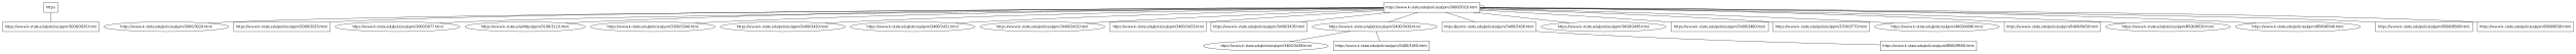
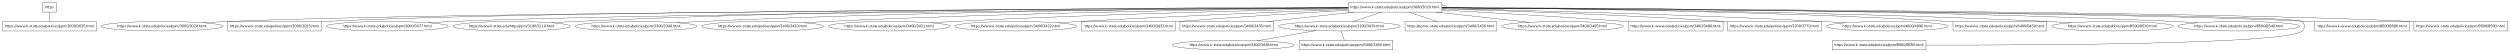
  graph {
    fontname=Nunito
    node [fontname=Nunito shape=box]
    edge [fontname=Nunito]
    https [child_link="['https://www.k-state.edu/policies/ppm/3000/3010.html', 'https://www.k-state.edu/policies/ppm/3000/3013.html', 'https://www.k-state.edu/policies/ppm/3000/3015.html', 'https://www.k-state.edu/policies/ppm/3000/3020.html', 'https://www.k-state.edu/policies/ppm/3000/3025.html', 'https://www.k-state.edu/policies/ppm/3000/3035.html', 'https://www.k-state.edu/policies/ppm/3000/3077.html', 'https://www.k-state.edu/policies/ppm/3100/3110.html', 'https://www.k-state.edu/policies/ppm/3300/3340.html', 'https://www.k-state.edu/policies/ppm/3400/3420.html', 'https://www.k-state.edu/policies/ppm/3400/3431.html', 'https://www.k-state.edu/policies/ppm/3400/3432.html', 'https://www.k-state.edu/policies/ppm/3400/3433.html', 'https://www.k-state.edu/policies/ppm/3400/3435.html', 'https://www.k-state.edu/policies/ppm/3400/3436.html', 'https://www.k-state.edu/policies/ppm/3400/3438.html', 'https://www.k-state.edu/policies/ppm/3400/3439.html', 'https://www.k-state.edu/policies/ppm/3400/3450.html', 'https://www.k-state.edu/policies/ppm/3400/3455.html', 'https://www.k-state.edu/policies/ppm/3400/3480.html', 'https://www.k-state.edu/policies/ppm/3700/3750.html', 'https://www.k-state.edu/policies/ppm/3700/3770.html', 'https://www.k-state.edu/policies/ppm/4000/4065.html', 'https://www.k-state.edu/policies/ppm/4000/4090.html', 'https://www.k-state.edu/policies/ppm/4000/4096.html', 'https://www.k-state.edu/policies/ppm/4800/4812.html', 'https://www.k-state.edu/policies/ppm/6400/6450.html', 'https://www.k-state.edu/policies/ppm/8500/8530.html', 'https://www.k-state.edu/policies/ppm/8500/8540.html', 'https://www.k-state.edu/policies/ppm/8500/8550.html', 'https://www.k-state.edu/policies/ppm/8500/8580.html', 'https://www.k-state.edu/policies/ppm/8500/8590.html']" data="b'\nPPM Chapter 8590: Violent Game Policy | Policies and Procedures  Manual | Kansas State University\nKansas State University\nsearch\nSearch K-State web, people, directories\nBrowse A-Z\nSign in\nCanvas\nOrgCentral\nSSC\nMyLibrary\nKSIS\nHRIS\nWebmail\nStatus of ITS resources\nSign in to Connect\nK-State home\xc2\xbbPolicies\xc2\xbbPPM\xc2\xbb8500 Student Life\xc2\xbbPPM Chapter 8590: Violent Game PolicyPolicies\nPPM Introduction\n1020 Table of Contents\n1090 Adding Chapters\n3000 General Policies and Procedures\n3010 Policy Prohibiting Discrimination, Harassment, and Sexual Harassment, and Procedure for Reviewing Complaints\n3013 Anti-Trafficking Policy\n3015 Threat Management Policy\n3020 Policy on Use of Copyrighted Works in Education and Research\n3025 Course Accessibility Standards Policy\n3030 Reporting Losses\n3035 Inclement Weather General Policy and Procedure\n3040 Insurance for Self Propelled Vehicles\n3045 Official Bulletin Boards\n3050 Official Hospitality\n3053 Alcohol Cereal Malt Beverage\n3055 Lafene Health Center\n3060 Kansas Open Records Act\n3070 University Contracts\n3075 Electronic Signatures\n3077 Chosen Name Policy\n3080 Debt Management\n3090 Retention of Records\n3091 Use of University Mobile Devices, Personal Devices, and Accounts\n3095 Contacts with Federal and State Government Officials and Agencies\n3110 Clery Act Designation and Reporting Policy\n3120 International Travel and Activities\n3130 Protection of Minor Children Participating in University Programs\n3200 Internal Controls and Auditing\n3210 Internal Controls\n3230 Reporting Fraud\n3250 Internal Audit Services\n3260 External Audits\n3270 Audit of University Affiliated Organizations\n3300 Communcations and Marketing\n3310 Telecommunications\n3320 University Branding and Licensing\n3330 Use of University Marks\n3340 Advertising Policy\n3350 University Digital Signage\n3360 University Websites\n3370 University Social Media Pages and Accounts\n3380 Communication with Media\n3400 Computing and Information Technology\n3420 Information Technology Usage Policy\n3430 Security for Information, Computing and Network Resources\n3431 Access Controls Security Policy\n3432 Operations and Management Security Policy\n3433 Data Classification and Security Policy\n3435 Access Authorization to University Digital Data and System Policy\n3436 Media Sanitization and Disposal Policy\n3438 Physical and Environmental Security Policy\n3439 System Development and Maintenance Security Policy\n3450 K-State eID Policy\n3455 Electronic Mail Policy\n3460 Official Electronic Correspondence with Faculty, Staff and Students\n3480 Wireless Local Area Network Policy\n3495 Collection, Use and Protection of Social Security Numbers\n3700 Public Safety\n3710 Handling Terroristic Threats\n3720 General Safety Policies\n3725 K-State Alerts\n3730 Laboratory Safety\n3740 Environmental Health and Safety Committees\n3745 Hazardous Waste Management\n3750 Fire and Life Safety Policy\n3770 University Weapons Policy\n3790 Disc Golf Play\n3900 Continuing Education\n3910 Academic Extension\n3930 Conferences and Off-Campus Courses\n4000 Employment General Policies and Procedures\n4005 Hiring Incentive/Sign-on Bonus\n4010 Employment Verifications and References\n4012 Ineligibility for Hire/Rehire\n4015 Criminal Background Checks\n4020 Disciplinary Action Procedures for University Support Staff\n4025 Attendance Guidelines for University Support\xc2\xa0 Staff\n4030 University Support Staff Peer Review Committee Hearing Process\n4035 Disciplinary Action Appeals Board for University Support Staff\n4040 Reassignment of University Support Staff\n4045 Remote Work\n4065 Layoff Policy\n4075 Lactation Support for Nursing Mothers\n4080 Performance Management Process\n4085 Employee Furlough\n4090 Conflict of Interest Policy Applicable only to Public Health Service (PHS)-Supported Investigators and their Staff\n4094 Consensual Romantic Relationships Involving Students\n4095 Nepotism and Employee Relationships\n4096 Social Media Policy Procedures\n4210 Position Management, Funding and other changes for University Support Staff Positions\n4220 Hours of Work, Overtime,Overtime Pay and Compensatory Time\n4410 Recruitment and Selection for University Support Staff\n4450 Compensation for University Support Staff\n4460 University Support Staff Employee Personnel Actions\n4650 Unclassified Employee Personnel Actions\n4660 Out-Of Office Availability Requirement\n4670 Sponsoring Foreign Nationals for Permanent Residence\n4720 Hourly Student Employees\n4810 Retirement and Savings Plans\n4812 Retirement Recognition Gift Policy\n4820 Insurance Programs\n4835 Graduate Research Assistants and the Affordable Care Act (ACA)\n4845 Graduate Teaching Assistants and the Affordable Care Act (ACA)\n4850 Employee Assistance Program\n4860 Employee Leaves, Holidays, and Other Absences for Employees\n4870 Tuition Assistance for University Employees\n4880 Training and Development\n4890 Employee Suggestion Program\n4950 Clearance Procedures at Separation\n6000 General Accounting Procedures\n6030 Financial Record System\n6080 Sale of Products and Services\n6085 Schedule of Charges\n6110 Receipts and Deposits\n6115 Credit Card Processing\n6120 Change Funds Procedures\n6130 Kansas Sales Tax\n6140 Organizational Safekeeping Accounts\n6210 Accounts Receivable\n6310 Purchasing Procedures\n6312 Contract Items\n6320 Document Completion Procedures\n6330 Cellular Devices for Business Purposes\n6410 Reimbursable Travel Expenses and Forms\n6420 State Owned Vehicle Usage\n6430 University Motor Pool\n6450 Van Policy on Usage of 15 - Passenger Vans\n6510 Property Inventory\n7000 Sponsored Research Projects\n7010 Pre-Awards\n7050 Post Award Procedures\n7055 Cost Transfers on Sponsored Projects Accounts\n7070 Cost Sharing\n7080 Effort Reporting\n7090 Research Foundation\n7095 Intellectual Property\n7600 University Operations\n7650 Land and Real Property Transactions\n7800 Division of Facilities\n7810 Division of Facilities\n7820 University Keys\n7825 Central Mail Service\n7830 Facilities Planning\n7835 Signs and Naming Buildings and Facilities\n7840 Use of KSU Buildings and Grounds\n7850 Space Assignment/Reassignment\n7860 Unmanned Aircraft Systems\n8100 Alumni Association\n8100 Alumni Association\n8200 Foundation\n8210 Foundation Funds-General Information\n8500 Student Life\n8510 First Year Undergraduate Student On-Campus Residency Requirement\n8520 Social Media and Kansas State University\n8530 Student Organization Event Policy\n8540 Student Organization Recognition Policy\n8545 Student Organization Conduct Code and Process for Discipline\n8550 Student Amnesty Policy\n8560 Political Activities and Guidelines\n8570 Publicity Regulations\n8580 Sales, Solicitation and Advertising Policy\n8590 Violent Game Policy\nQuestions relating to the information in each chapter of the Policies and Procedures Manual should be directed to the office issuing the chapter.\nThat information is usually located at the end of each chapter.\nFor policy update questions, please contact policy@ksu.edu.\nViolent Game Policy\nChapter 8590\nIssued February 15, 2010\nTable of Contents\n.010 Introduction\n.020 Policy\n.030 Questions\n.010 Introduction\nKansas State University strives to maintain a safe, nonviolent and educational environment. Certain parts of games, when observed by others who are not participating or not aware of the game, can be perceived as violent and or threatening acts and can create a safety hazard.\n.020 Policy\nKansas State University prohibits games or activities that include the following tactics from taking place on campus other than in an exclusively virtual context (e.g. video games etc.):\nThe act or simulated act of shooting objects at another person.The act or simulated act of stalking or ambushing others.Other acts or simulated acts that can be seen by a reasonable observer as violent or intimidating.\nPersons in violation of this policy may be subject to sanctions, including but not limited to, removal from campus, being banned from campus, suspension or expulsion.\nNothing in this section shall be read to prohibit possession of weapons on campus (1) as necessary for the conduct of Board approved academic programs or university approved activities or practices, or (2) by university police or security officers while acting within the scope of their employment.\n.030 Questions\nQuestions regarding this policy should be directed to the Office of Student Activities and Services, 809 K-State Student Union, 532-6541.\nContact us\nEmergency\nStatements and disclosures\nAccessibility\nKansas State University\nManhattan, KS 66506\n785-532-6011\n\xc2\xa9 Kansas State University\nUpdated: 9/22/23'"]
    "https://www.k-state.edu/policies/ppm/3000/3035.html"
    "https://www.k-state.edu/policies/ppm/3000/3010.html"
    "https://www.k-state.edu/policies/ppm/3000/3020.html" [shape=ellipse]
    "https://www.k-state.edu/policies/ppm/3000/3025.html"
    "https://www.k-state.edu/policies/ppm/3000/3077.html" [shape=ellipse]
    n7 [label="https://www.k-state.edu/https/ppm/3100/3110.html" shape=ellipse]
    "https://www.k-state.edu/policies/ppm/3300/3340.html" [shape=ellipse]
    "https://www.k-state.edu/policies/ppm/3400/3420.html" [shape=ellipse]
    "https://www.k-state.edu/policies/ppm/3400/3431.html" [shape=ellipse]
    "https://www.k-state.edu/policies/ppm/3400/3432.html" [shape=ellipse]
    "https://www.k-state.edu/policies/ppm/3400/3433.html"
    "https://www.k-state.edu/policies/ppm/3400/3435.html"
    n14 [label="https://ppm.k-state.edu/policies/ppm/3400/3436.html"]
-   "https://www.k-state.edu/policies/ppm/3400/3439.html" [shape=ellipse]
+   "https://www.k-state.edu/policies/ppm/3400/3439.html" [shape=ellipse label="https://www.k-state.edu/policies/ppm/3100/3439.html"]
    n16 [label="https://www.k-state.edu/policies/ppm/3400/3495.html" shape=ellipse]
-   "https://www.k-state.edu/policies/ppm/3400/3480.html"
+   "https://www.k-state.edu/policies/ppm/3400/3480.html" [label="https://www.k-www.edu/policies/ppm/3400/3480.html"]
    "https://www.k-state.edu/policies/ppm/3700/3770.html"
    "https://www.k-state.edu/policies/ppm/4000/4096.html" [shape=ellipse]
    "https://www.k-state.edu/policies/ppm/6400/6450.html"
    "https://www.k-state.edu/policies/ppm/8500/8530.html" [shape=ellipse]
    "https://www.k-state.edu/policies/ppm/8500/8540.html" [shape=ellipse]
    "https://www.k-state.edu/policies/ppm/8500/8550.html"
-   "https://www.k-state.edu/policies/ppm/8500/8580.html"
+   "https://www.k-state.edu/policies/ppm/8500/8580.html" [label="https://www.k-www.edu/policies/ppm/8500/8580.html"]
    "https://www.k-state.edu/policies/ppm/8500/8590.html"
    "https://www.k-state.edu/policies/ppm/3400/3438.html" [shape=ellipse]
    "https://www.k-state.edu/policies/ppm/3400/3450.html"
    https -- "https://www.k-state.edu/policies/ppm/3000/3035.html"
    "https://www.k-state.edu/policies/ppm/3000/3010.html" -- "https://www.k-state.edu/policies/ppm/3000/3010.html"
    "https://www.k-state.edu/policies/ppm/3000/3010.html" -- "https://www.k-state.edu/policies/ppm/3000/3020.html"
    "https://www.k-state.edu/policies/ppm/3000/3010.html" -- "https://www.k-state.edu/policies/ppm/3000/3025.html"
    "https://www.k-state.edu/policies/ppm/3000/3010.html" -- "https://www.k-state.edu/policies/ppm/3000/3077.html"
    "https://www.k-state.edu/policies/ppm/3000/3010.html" -- n7
    "https://www.k-state.edu/policies/ppm/3000/3010.html" -- "https://www.k-state.edu/policies/ppm/3300/3340.html"
    "https://www.k-state.edu/policies/ppm/3000/3010.html" -- "https://www.k-state.edu/policies/ppm/3400/3420.html"
    "https://www.k-state.edu/policies/ppm/3000/3010.html" -- "https://www.k-state.edu/policies/ppm/3400/3431.html"
    "https://www.k-state.edu/policies/ppm/3000/3010.html" -- "https://www.k-state.edu/policies/ppm/3400/3432.html"
    "https://www.k-state.edu/policies/ppm/3000/3010.html" -- "https://www.k-state.edu/policies/ppm/3400/3433.html"
    "https://www.k-state.edu/policies/ppm/3000/3010.html" -- "https://www.k-state.edu/policies/ppm/3400/3435.html"
    "https://www.k-state.edu/policies/ppm/3000/3010.html" -- n14
    "https://www.k-state.edu/policies/ppm/3000/3010.html" -- "https://www.k-state.edu/policies/ppm/3400/3439.html"
    "https://www.k-state.edu/policies/ppm/3000/3010.html" -- n16
    "https://www.k-state.edu/policies/ppm/3000/3010.html" -- "https://www.k-state.edu/policies/ppm/3400/3480.html"
    "https://www.k-state.edu/policies/ppm/3000/3010.html" -- "https://www.k-state.edu/policies/ppm/3700/3770.html"
    "https://www.k-state.edu/policies/ppm/3000/3010.html" -- "https://www.k-state.edu/policies/ppm/4000/4096.html"
    "https://www.k-state.edu/policies/ppm/3000/3010.html" -- "https://www.k-state.edu/policies/ppm/6400/6450.html"
    "https://www.k-state.edu/policies/ppm/3000/3010.html" -- "https://www.k-state.edu/policies/ppm/8500/8530.html"
    "https://www.k-state.edu/policies/ppm/3000/3010.html" -- "https://www.k-state.edu/policies/ppm/8500/8540.html"
-   n14 -- "https://www.k-state.edu/policies/ppm/8500/8550.html"
+   "https://www.k-state.edu/policies/ppm/3000/3010.html" -- "https://www.k-state.edu/policies/ppm/8500/8550.html"
    "https://www.k-state.edu/policies/ppm/3000/3010.html" -- "https://www.k-state.edu/policies/ppm/8500/8580.html"
    "https://www.k-state.edu/policies/ppm/3000/3010.html" -- "https://www.k-state.edu/policies/ppm/8500/8590.html"
    "https://www.k-state.edu/policies/ppm/3400/3439.html" -- "https://www.k-state.edu/policies/ppm/3400/3438.html"
    "https://www.k-state.edu/policies/ppm/3400/3439.html" -- "https://www.k-state.edu/policies/ppm/3400/3450.html"
  }
